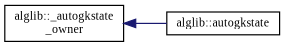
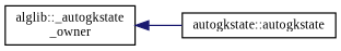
  digraph {
    rankdir=LR
    fontname="Liberation Serif"
    node [color=black fillcolor=white fontname="Liberation Serif" fontsize=10 shape=record style=filled]
    n1 [height=0.2 label="alglib::_autogkstate\l_owner" width=0.4]
-   n2 [height=0.2 label="alglib::autogkstate" width=0.4]
+   n2 [height=0.2 label="autogkstate::autogkstate" width=0.4]
    n1 -> n2 [color=midnightblue dir=back fontname="Liberation Serif" fontsize=10 labelfontname=Helvetica labelfontsize=10 style=solid]
  }
